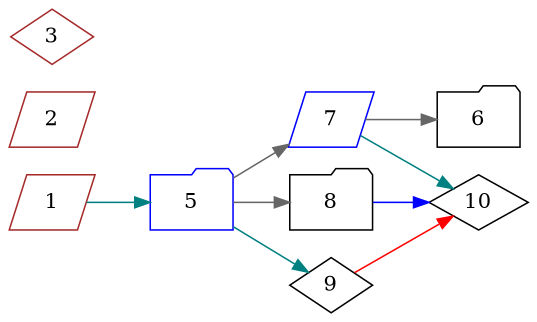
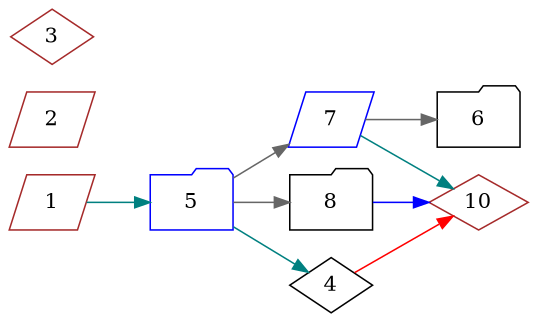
  digraph {
    rankdir=LR
    node [alpha=0.19 color=black shape=parallelogram]
    edge [color=teal]
    1 [alpha=0.12 color=brown expect_size=35896320]
    5 [color=blue expect_size=47735808 shape=folder]
    7 [alpha=0.14 color=blue expect_size=52283392]
    8 [alpha=0.16 expect_size=38715392 shape=folder]
-   9 [alpha=0.10 expect_size=37191680 shape=diamond]
+   9 [alpha=0.10 expect_size=37191680 shape=diamond label=4]
    6 [expect_size=30272512 shape=folder]
-   10 [alpha=0.08 expect_size=30869504 shape=diamond]
+   10 [alpha=0.08 color=brown expect_size=30869504 shape=diamond]
    2 [alpha=0.11 color=brown expect_size=21483520]
    3 [alpha=0.18 color=brown expect_size=47571968 shape=diamond]
    1 -> 5
    5 -> 7 [color=gray40]
    5 -> 8 [color=gray40]
    5 -> 9
    7 -> 6 [color=gray40]
    7 -> 10
    8 -> 10 [color=blue]
    9 -> 10 [color=red]
  }
